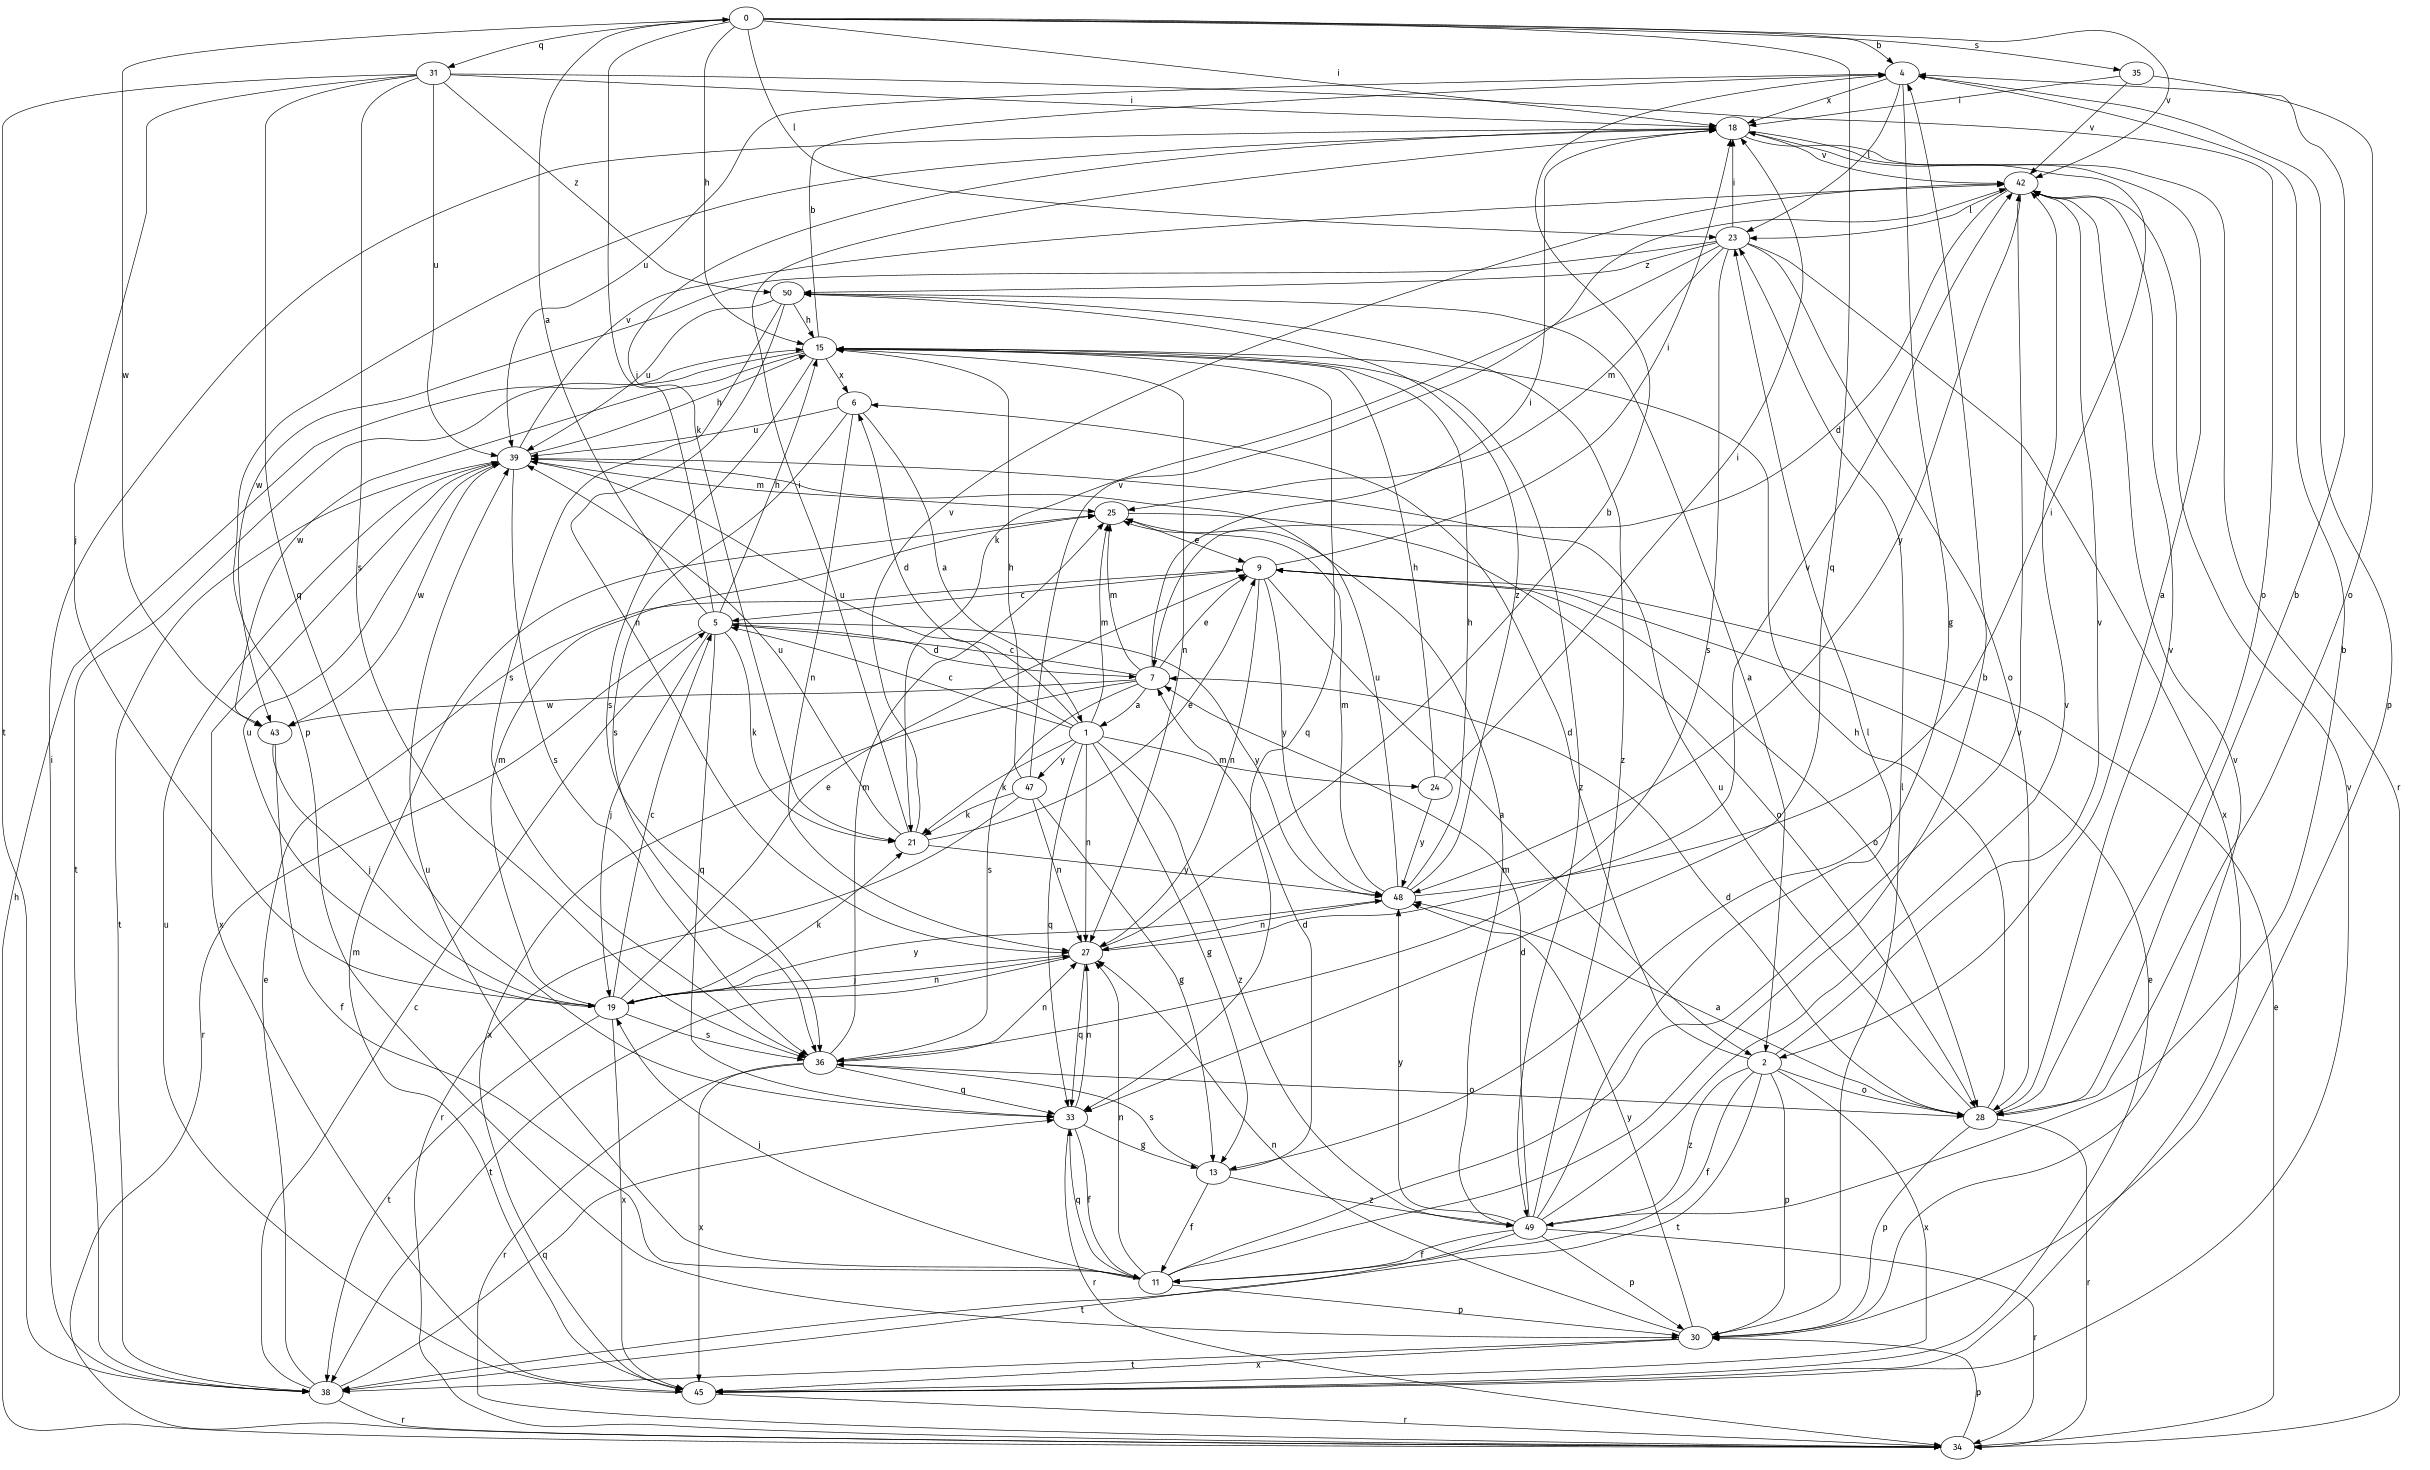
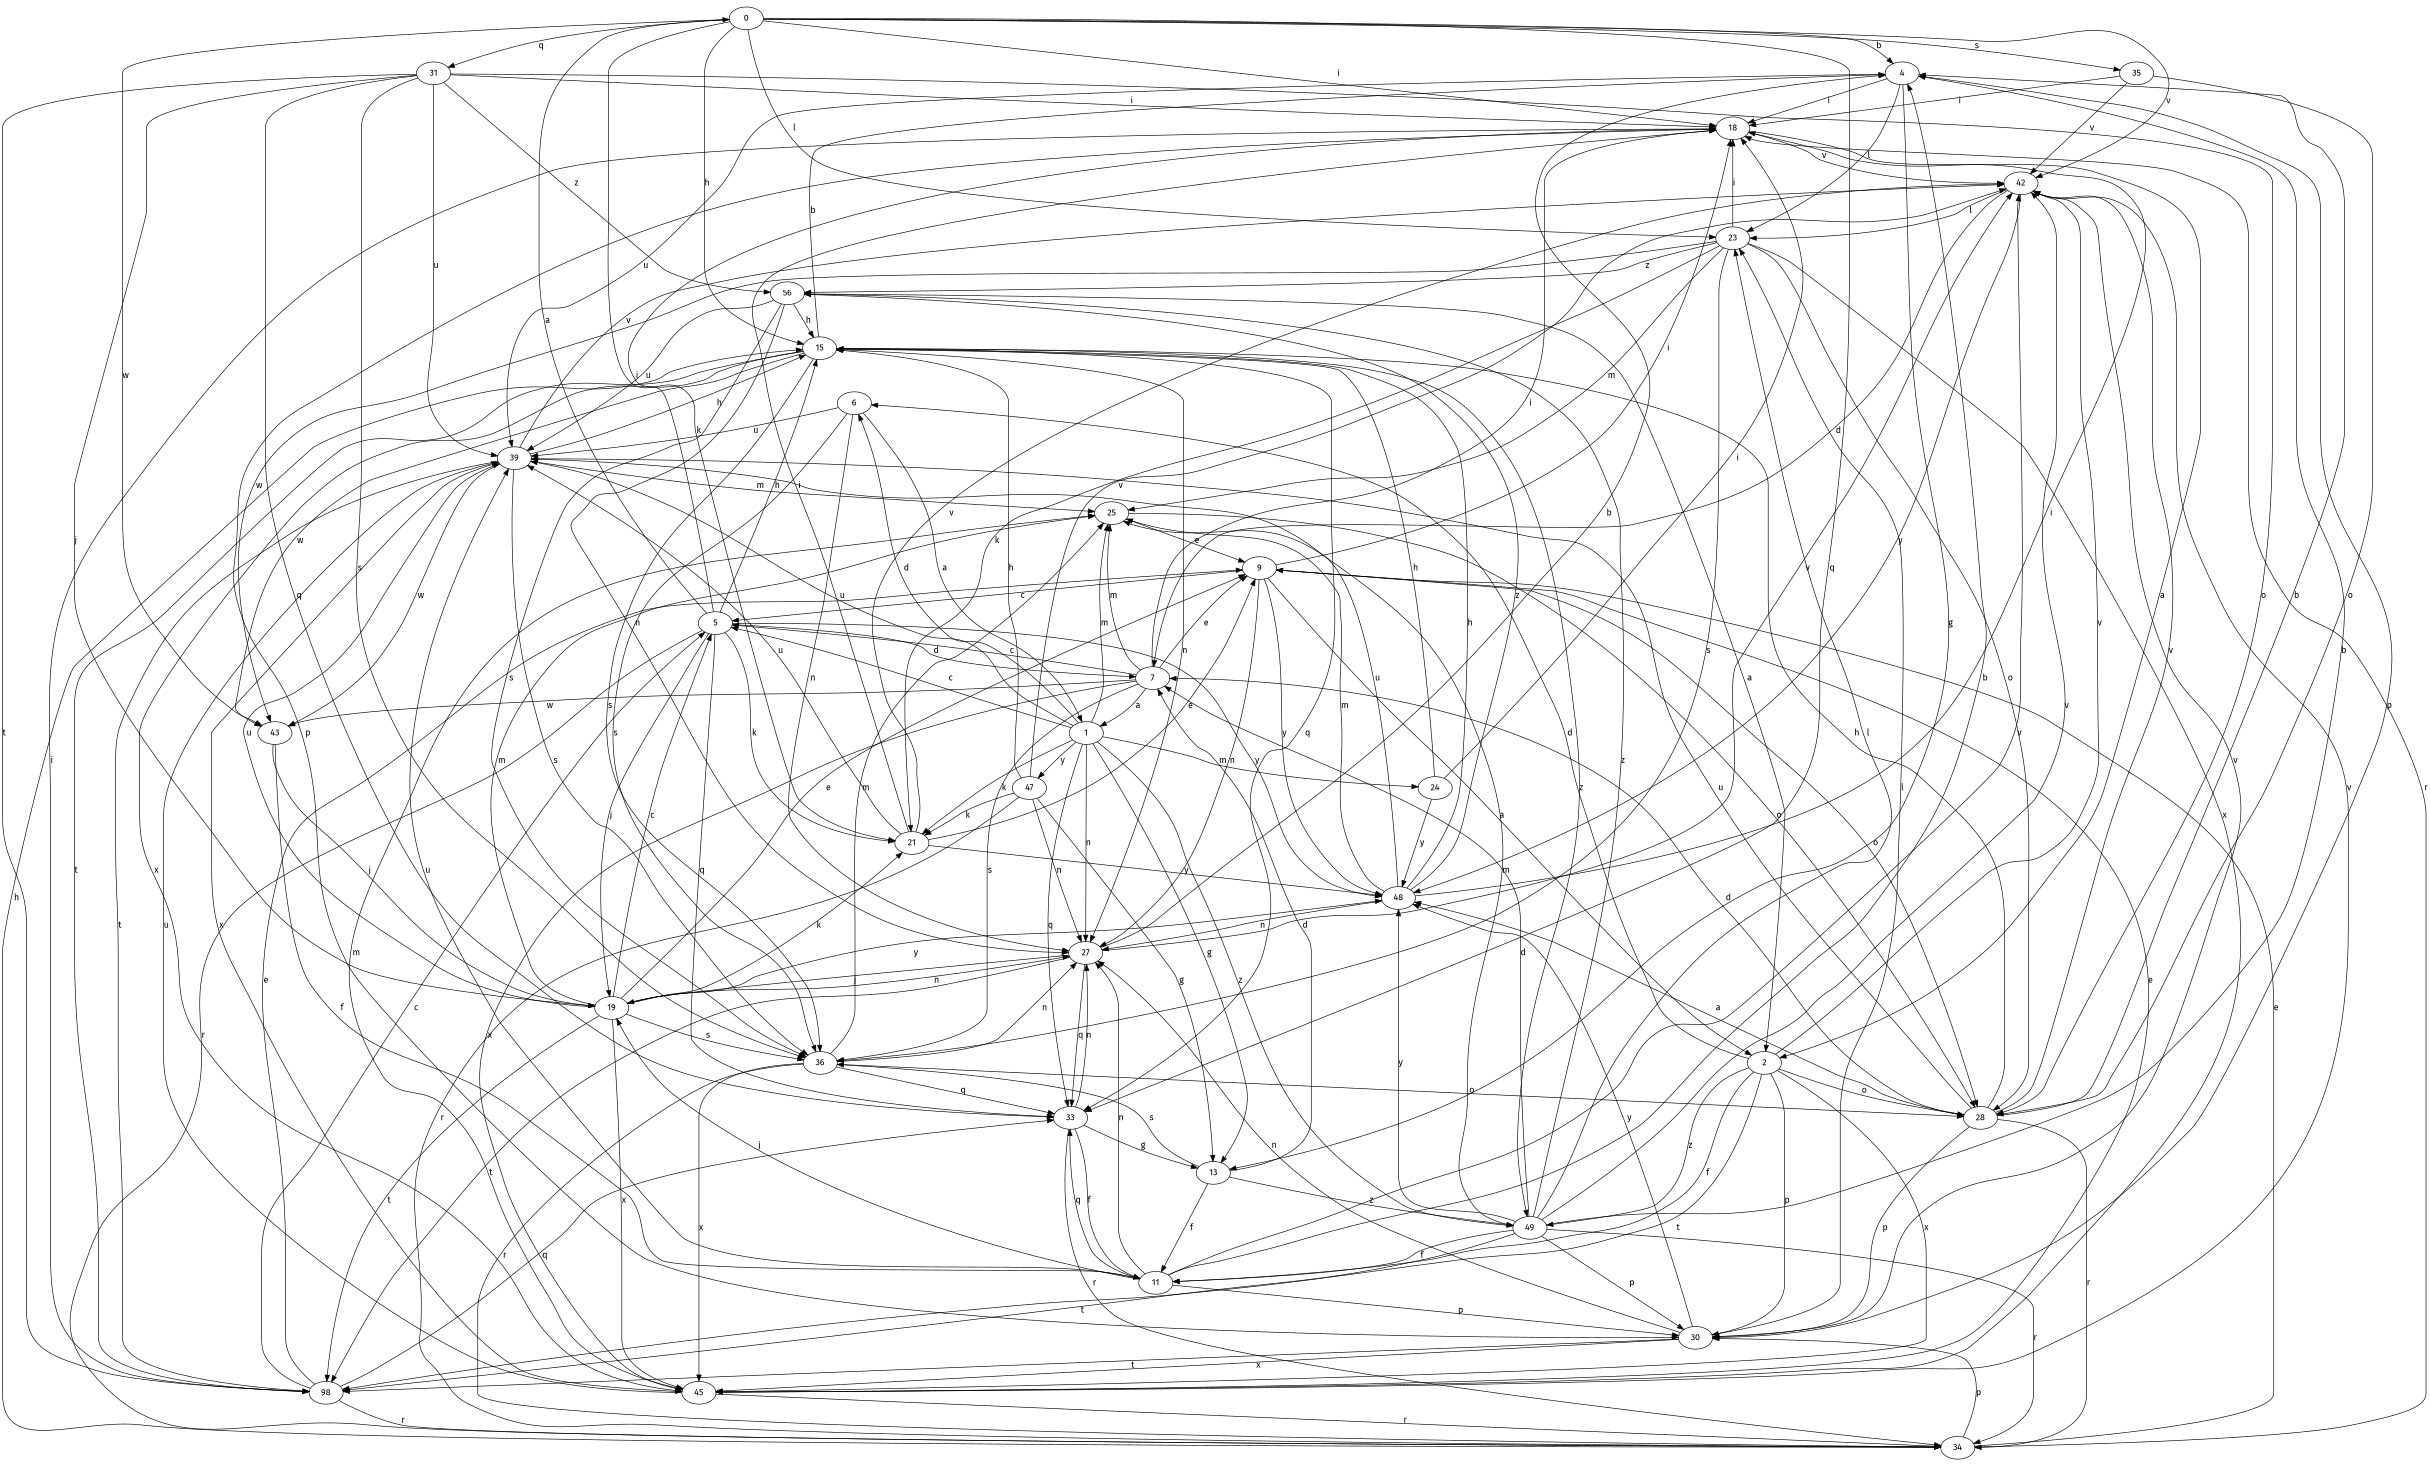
  strict digraph {
    fontname="Fira Sans"
    node [fontname="Fira Sans"]
    edge [fontname="Fira Sans"]
    0
    4
    15
    18
    21
    23
    31
    33
    35
    42
    43
    13
    39
    30
    27
    49
-   38
+   38 [label=98]
    45
    36
    2
    34
    48
    9
    25
    28
-   50
+   50 [label=56]
    19
    11
    7
    1
    5
    6
    24
    47
    0 -> 4 [label=b]
    0 -> 15 [label=h]
    0 -> 18 [label=i]
    0 -> 21 [label=k]
    0 -> 23 [label=l]
    0 -> 31 [label=q]
    0 -> 33 [label=q]
    0 -> 35 [label=s]
    0 -> 42 [label=v]
    0 -> 43 [label=w]
-   4 -> 18 [label=x]
+   4 -> 18 [label=i]
    4 -> 23 [label=l]
    4 -> 13 [label=g]
    4 -> 39 [label=u]
    4 -> 30 [label=p]
    15 -> 4 [label=b]
    15 -> 33 [label=q]
    15 -> 43 [label=w]
    15 -> 27 [label=n]
    15 -> 49 [label=z]
    15 -> 38 [label=t]
-   15 -> 6 [label=x]
+   15 -> 45 [label=x]
    15 -> 36 [label=s]
    18 -> 42 [label=v]
    18 -> 30 [label=p]
    18 -> 2 [label=a]
-   18 -> 34 [label=r]
+   34 -> 18 [label=r]
    21 -> 18 [label=i]
    21 -> 42 [label=v]
    21 -> 39 [label=u]
    21 -> 48 [label=y]
    21 -> 9 [label=e]
    23 -> 18 [label=i]
    23 -> 21 [label=k]
    23 -> 43 [label=w]
    23 -> 45 [label=x]
    23 -> 36 [label=s]
    23 -> 25 [label=m]
    23 -> 28 [label=o]
    23 -> 50 [label=z]
    31 -> 18 [label=i]
    31 -> 33 [label=q]
    31 -> 39 [label=u]
    31 -> 38 [label=t]
    31 -> 36 [label=s]
    31 -> 28 [label=o]
    31 -> 50 [label=z]
    31 -> 19 [label=j]
    33 -> 13 [label=g]
    33 -> 27 [label=n]
    33 -> 34 [label=r]
    33 -> 11 [label=f]
    35 -> 18 [label=i]
    35 -> 42 [label=v]
    35 -> 28 [label=o]
    42 -> 23 [label=l]
    42 -> 48 [label=y]
    42 -> 7 [label=d]
    43 -> 19 [label=j]
    43 -> 11 [label=f]
    13 -> 49 [label=z]
    13 -> 36 [label=s]
    13 -> 11 [label=f]
    13 -> 7 [label=d]
    39 -> 15 [label=h]
    39 -> 42 [label=v]
    39 -> 43 [label=w]
    39 -> 38 [label=t]
    39 -> 45 [label=x]
    39 -> 36 [label=s]
    39 -> 25 [label=m]
    30 -> 23 [label=l]
    30 -> 42 [label=v]
    30 -> 27 [label=n]
    30 -> 38 [label=t]
    30 -> 45 [label=x]
    30 -> 48 [label=y]
    27 -> 4 [label=b]
    27 -> 33 [label=q]
    27 -> 42 [label=v]
    27 -> 38 [label=t]
    27 -> 19 [label=j]
    49 -> 4 [label=b]
    49 -> 23 [label=l]
    49 -> 42 [label=v]
    49 -> 30 [label=p]
    49 -> 38 [label=t]
    49 -> 34 [label=r]
    49 -> 48 [label=y]
    49 -> 25 [label=m]
    49 -> 50 [label=z]
    49 -> 11 [label=f]
    49 -> 7 [label=d]
    38 -> 18 [label=i]
    38 -> 33 [label=q]
    38 -> 34 [label=r]
    38 -> 9 [label=e]
    38 -> 5 [label=c]
    45 -> 42 [label=v]
    45 -> 39 [label=u]
    45 -> 34 [label=r]
    45 -> 9 [label=e]
    45 -> 25 [label=m]
    36 -> 33 [label=q]
    36 -> 27 [label=n]
    36 -> 45 [label=x]
    36 -> 34 [label=r]
    36 -> 25 [label=m]
    36 -> 28 [label=o]
    2 -> 42 [label=v]
    2 -> 30 [label=p]
    2 -> 49 [label=z]
    2 -> 38 [label=t]
    2 -> 45 [label=x]
    2 -> 28 [label=o]
    2 -> 11 [label=f]
    2 -> 6 [label=d]
    34 -> 15 [label=h]
    34 -> 30 [label=p]
    34 -> 9 [label=e]
    48 -> 15 [label=h]
    48 -> 18 [label=i]
    48 -> 39 [label=u]
    48 -> 27 [label=n]
    48 -> 25 [label=m]
    48 -> 50 [label=z]
    9 -> 18 [label=i]
    9 -> 27 [label=n]
    9 -> 2 [label=a]
    9 -> 48 [label=y]
    9 -> 28 [label=o]
    9 -> 5 [label=c]
    25 -> 9 [label=e]
    25 -> 28 [label=o]
    28 -> 4 [label=b]
    28 -> 15 [label=h]
    28 -> 42 [label=v]
    28 -> 39 [label=u]
    28 -> 30 [label=p]
    28 -> 34 [label=r]
    28 -> 48 [label=a]
    28 -> 7 [label=d]
    50 -> 15 [label=h]
    50 -> 39 [label=u]
    50 -> 27 [label=n]
    50 -> 36 [label=s]
    50 -> 2 [label=a]
    19 -> 21 [label=k]
    19 -> 39 [label=u]
    19 -> 27 [label=n]
    19 -> 38 [label=t]
    19 -> 45 [label=x]
    19 -> 36 [label=s]
    19 -> 48 [label=y]
    19 -> 9 [label=e]
    19 -> 25 [label=m]
    19 -> 5 [label=c]
    11 -> 4 [label=b]
    11 -> 33 [label=q]
    11 -> 42 [label=v]
    11 -> 39 [label=u]
    11 -> 30 [label=p]
    11 -> 27 [label=n]
    11 -> 19 [label=j]
    7 -> 18 [label=i]
    7 -> 43 [label=w]
    7 -> 45 [label=x]
    7 -> 36 [label=s]
    7 -> 9 [label=e]
    7 -> 25 [label=m]
    7 -> 1 [label=a]
    7 -> 5 [label=c]
    1 -> 21 [label=k]
    1 -> 33 [label=q]
    1 -> 13 [label=g]
    1 -> 39 [label=u]
    1 -> 27 [label=n]
    1 -> 49 [label=z]
    1 -> 25 [label=m]
    1 -> 5 [label=c]
    1 -> 6 [label=d]
    1 -> 24 [label=m]
    1 -> 47 [label=y]
    5 -> 0 [label=a]
    5 -> 15 [label=h]
    5 -> 18 [label=i]
    5 -> 21 [label=k]
    5 -> 33 [label=q]
    5 -> 34 [label=r]
    5 -> 48 [label=y]
    5 -> 19 [label=j]
    5 -> 7 [label=d]
    6 -> 39 [label=u]
    6 -> 27 [label=n]
    6 -> 36 [label=s]
    6 -> 1 [label=a]
    24 -> 15 [label=h]
    24 -> 18 [label=i]
    24 -> 48 [label=y]
    47 -> 15 [label=h]
    47 -> 21 [label=k]
    47 -> 42 [label=v]
    47 -> 13 [label=g]
    47 -> 27 [label=n]
    47 -> 34 [label=r]
  }
